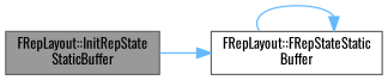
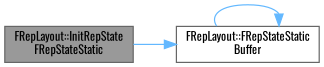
  digraph {
    rankdir=LR
    fontname=Oswald
    node [fontname=Oswald fontsize=10 shape=box style=filled]
    edge [color=steelblue1 fontname=Oswald fontsize=10 labelfontname=Helvetica labelfontsize=10 style=solid]
-   n1 [color=gray40 fillcolor=grey60 fontcolor=black height=0.2 label="FRepLayout::InitRepState\lStaticBuffer" width=0.4]
+   n1 [color=gray40 fillcolor=grey60 fontcolor=black height=0.2 label="FRepLayout::InitRepState\lFRepStateStatic" width=0.4]
    n2 [color=grey40 fillcolor=white height=0.2 label="FRepLayout::FRepStateStatic\lBuffer" width=0.4]
    n1 -> n2
    n2 -> n2
  }
